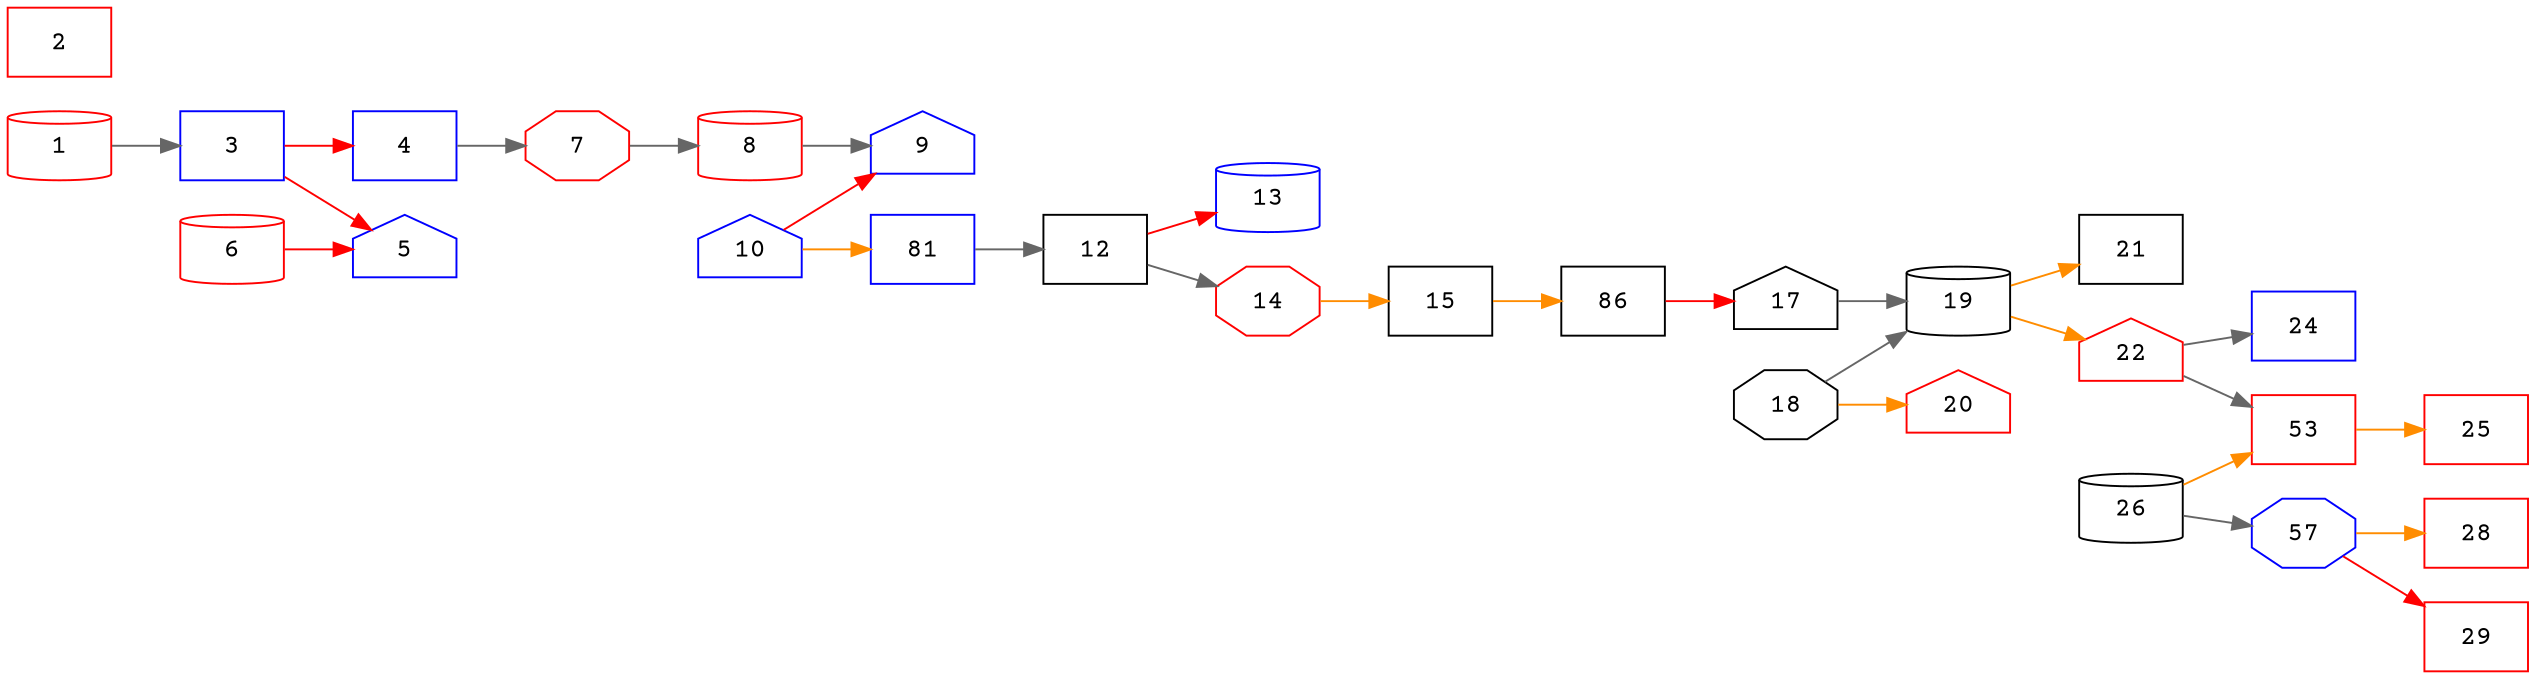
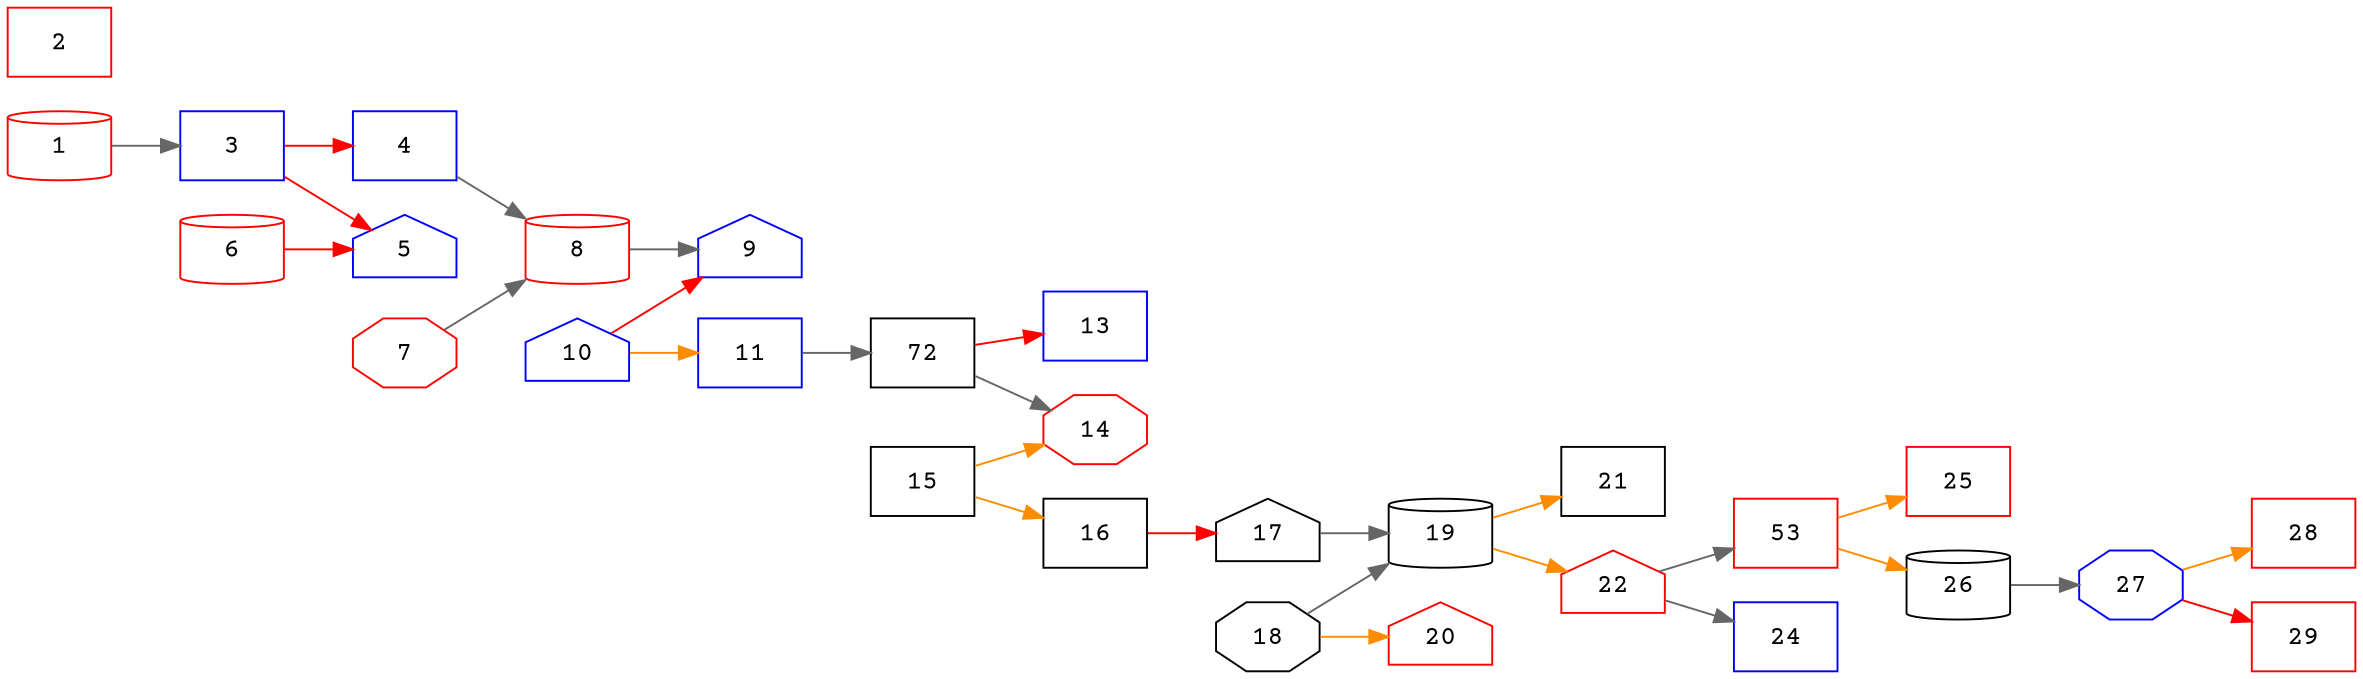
  digraph {
    fontname="Courier Prime"
    rankdir=LR
    node [alpha=0.11 color=red fontname="Courier Prime" shape=box]
    edge [color=gray40 fontname="Courier Prime"]
    1 [alpha=0.01 expect_size=22174720 shape=cylinder]
    3 [alpha=0.13 color=blue expect_size=15956992]
    4 [alpha=0.00 color=blue expect_size=33418240]
    5 [alpha=0.05 color=blue expect_size=17726464 shape=house]
    7 [alpha=0.08 expect_size=49072128 shape=octagon]
    2 [expect_size=41102336]
    8 [alpha=0.14 expect_size=18207744 shape=cylinder]
    6 [alpha=0.05 expect_size=31742976 shape=cylinder]
    9 [alpha=0.14 color=blue expect_size=49748992 shape=house]
    10 [alpha=0.13 color=blue expect_size=33375232 shape=house]
-   11 [alpha=0.04 color=blue expect_size=48207872 label=81]
-   12 [alpha=0.12 color=black expect_size=51000320]
-   13 [alpha=0.00 color=blue expect_size=29858816 shape=cylinder]
+   11 [alpha=0.04 color=blue expect_size=48207872]
+   12 [alpha=0.12 color=black expect_size=51000320 label=72]
+   13 [alpha=0.00 color=blue expect_size=29858816]
    14 [alpha=0.06 expect_size=13151232 shape=octagon]
    15 [alpha=0.07 color=black expect_size=13244416]
-   16 [color=black expect_size=24761344 label=86]
+   16 [color=black expect_size=24761344]
    17 [alpha=0.07 color=black expect_size=37014528 shape=house]
    19 [alpha=0.12 color=black expect_size=42894336 shape=cylinder]
    18 [color=black expect_size=9058304 shape=octagon]
    20 [alpha=0.18 expect_size=28241920 shape=house]
    21 [color=black expect_size=12681216]
    22 [alpha=0.19 expect_size=22148096 shape=house]
    n23 [alpha=0.12 expect_size=50174976 label=53]
    24 [alpha=0.17 color=blue expect_size=50268160]
    25 [alpha=0.07 expect_size=17620992]
    26 [alpha=0.08 color=black expect_size=33366016 shape=cylinder]
-   27 [alpha=0.08 color=blue expect_size=11425792 shape=octagon label=57]
+   27 [alpha=0.08 color=blue expect_size=11425792 shape=octagon]
    28 [alpha=0.14 expect_size=27400192]
    29 [alpha=0.18 expect_size=6491136]
    1 -> 3
    3 -> 4 [color=red]
    3 -> 5 [color=red]
-   4 -> 7
+   4 -> 8
    7 -> 8
    8 -> 9
    6 -> 5 [color=red]
    10 -> 9 [color=red]
    10 -> 11 [color=darkorange]
    11 -> 12
    12 -> 13 [color=red]
    12 -> 14
-   14 -> 15 [color=darkorange]
+   15 -> 14 [color=darkorange]
    15 -> 16 [color=darkorange]
    16 -> 17 [color=red]
    17 -> 19
    19 -> 21 [color=darkorange]
    19 -> 22 [color=darkorange]
    18 -> 19
    18 -> 20 [color=darkorange]
    22 -> n23
    22 -> 24
    n23 -> 25 [color=darkorange]
-   26 -> n23 [color=darkorange]
+   n23 -> 26 [color=darkorange]
    26 -> 27
    27 -> 28 [color=darkorange]
    27 -> 29 [color=red]
  }
